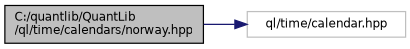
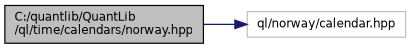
  digraph {
    rankdir=LR
    node [fontname=Helvetica fontsize=10 shape=record style=filled]
    n1 [color=black fillcolor=grey75 fontcolor=black height=0.2 label="C:/quantlib/QuantLib\l/ql/time/calendars/norway.hpp" width=0.4]
-   n2 [color=grey75 fillcolor=white height=0.2 label="ql/time/calendar.hpp" width=0.4]
+   n2 [color=grey75 fillcolor=white height=0.2 label="ql/norway/calendar.hpp" width=0.4]
    n1 -> n2 [color=midnightblue fontname=Helvetica fontsize=10 labelfontname=Helvetica labelfontsize=10 style=solid]
  }
